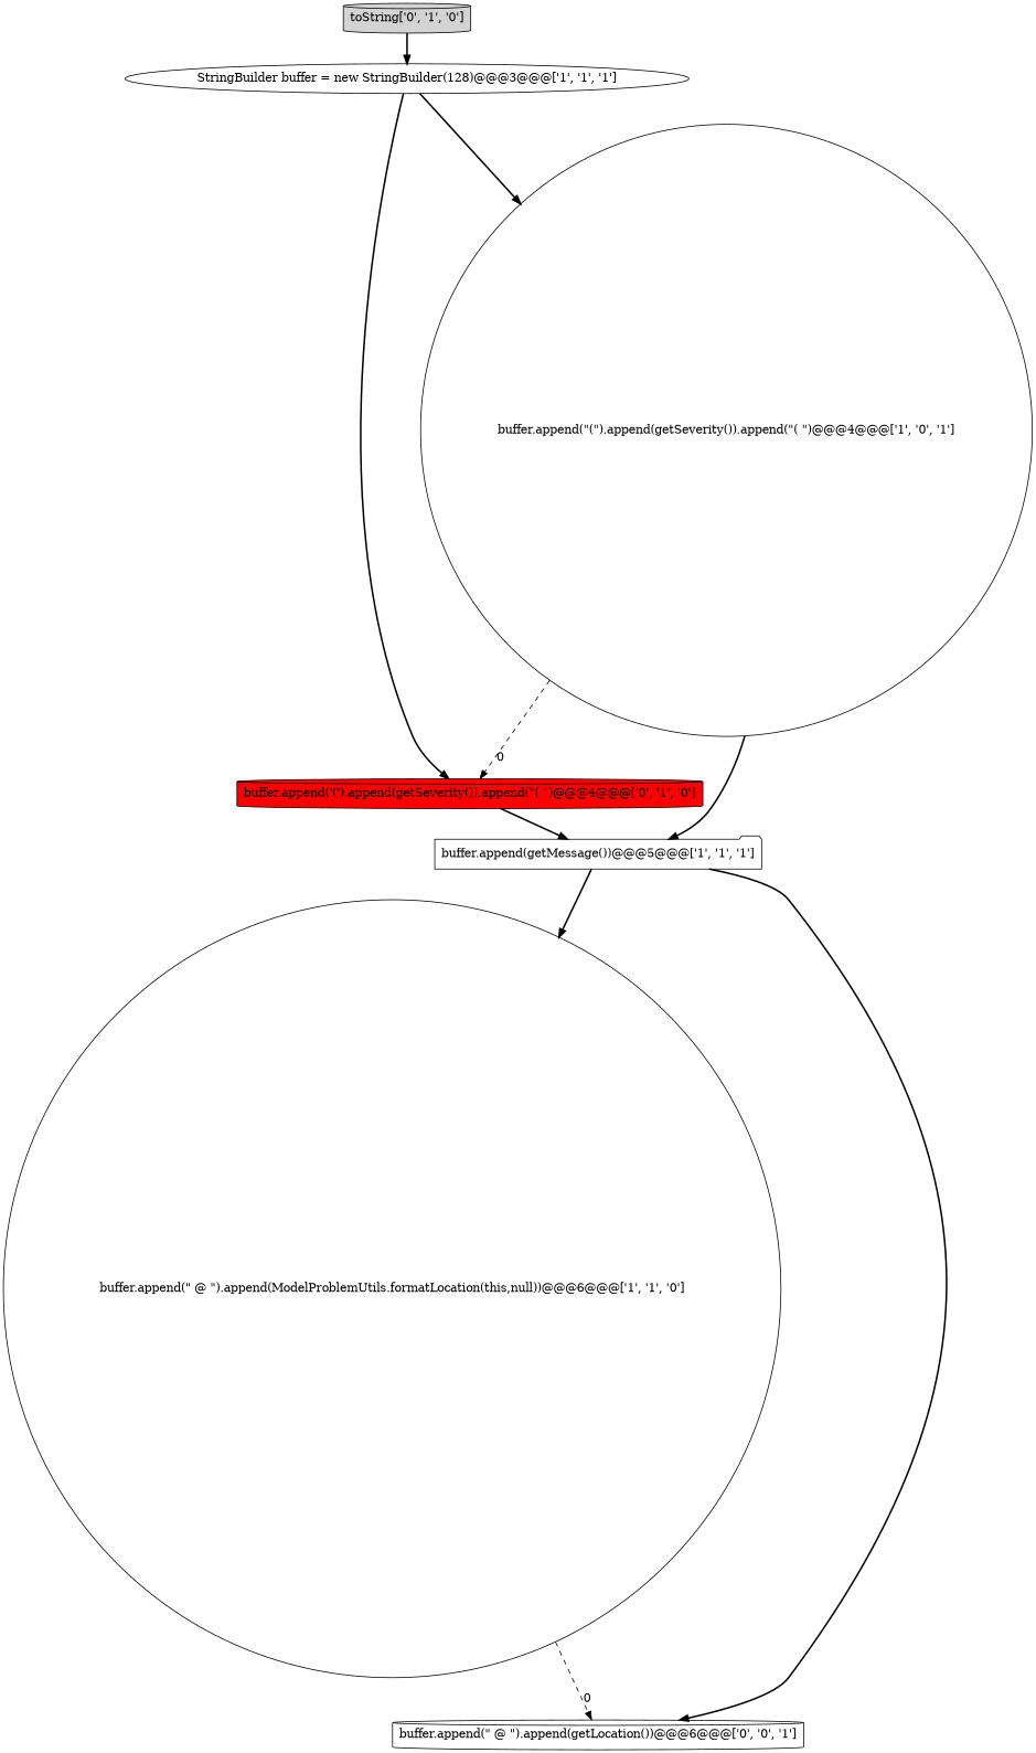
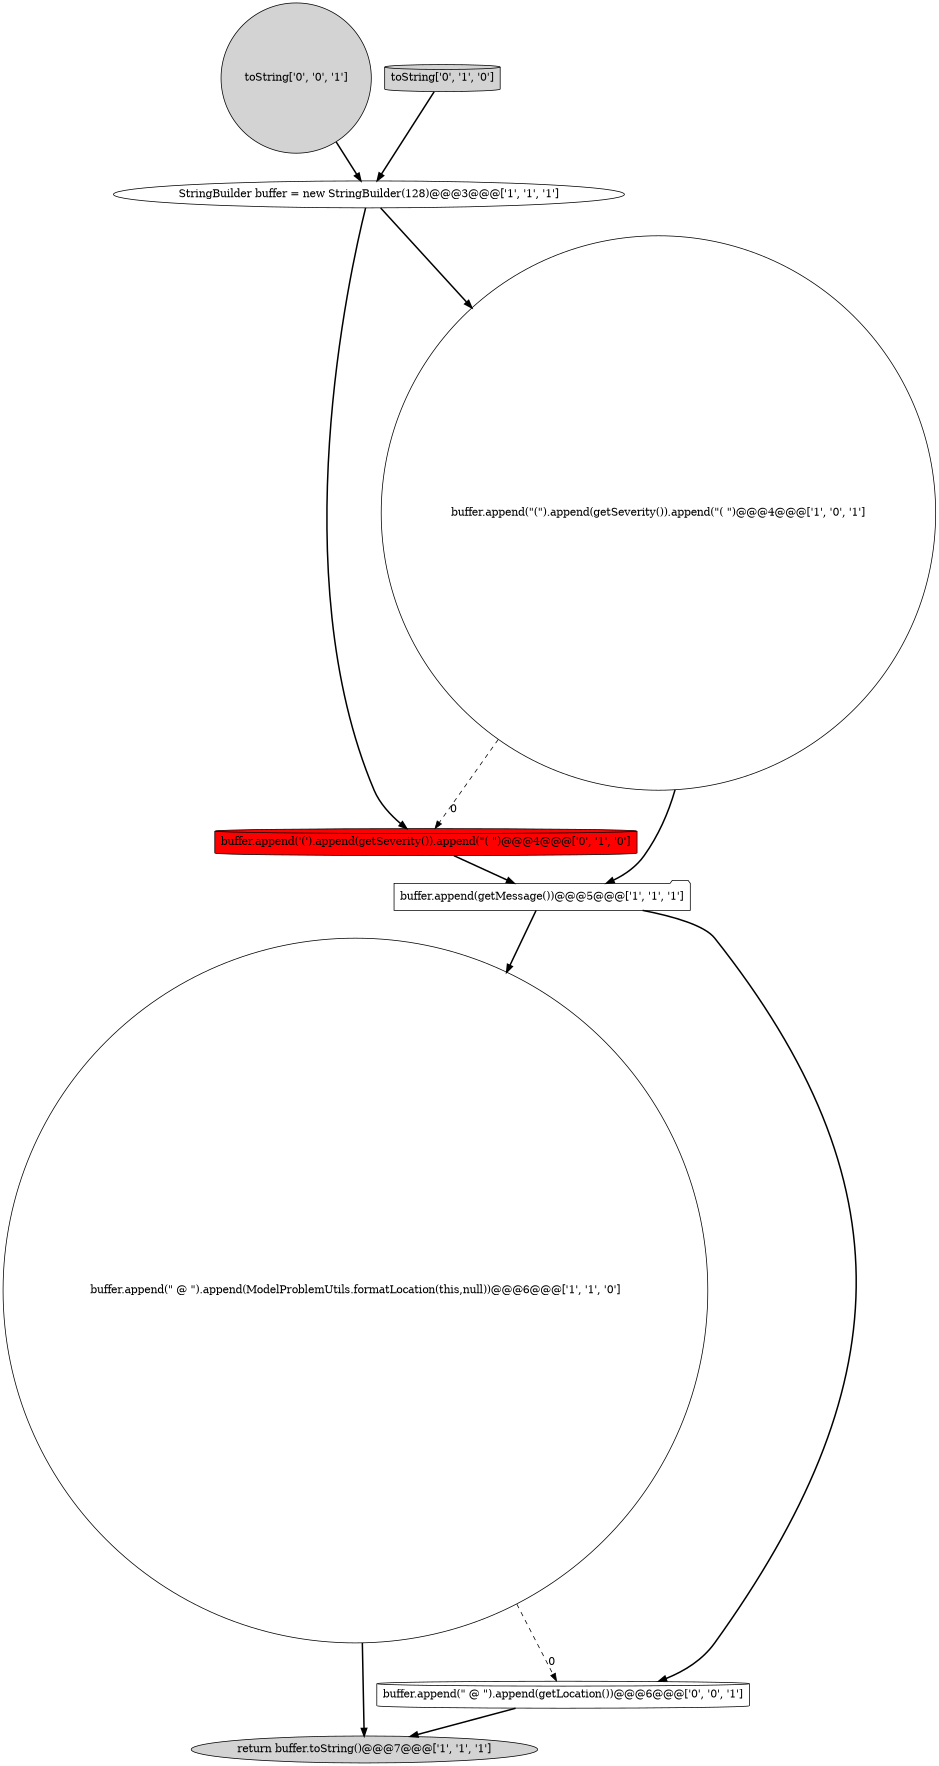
  digraph {
    node [fillcolor=white shape=circle style=filled]
    edge [style=bold]
+   n1 [fillcolor=lightgray label="toString['0', '0', '1']"]
    n2 [label="StringBuilder buffer = new StringBuilder(128)@@@3@@@['1', '1', '1']" shape=ellipse]
    n3 [fillcolor=red label="buffer.append('(').append(getSeverity()).append(\"( \")@@@4@@@['0', '1', '0']" shape=cylinder]
    n4 [label="buffer.append(\"(\").append(getSeverity()).append(\"( \")@@@4@@@['1', '0', '1']"]
    n5 [label="buffer.append(getMessage())@@@5@@@['1', '1', '1']" shape=folder]
    n6 [label="buffer.append(\" @ \").append(ModelProblemUtils.formatLocation(this,null))@@@6@@@['1', '1', '0']"]
    n7 [label="buffer.append(\" @ \").append(getLocation())@@@6@@@['0', '0', '1']" shape=cylinder]
+   n8 [fillcolor=lightgray label="return buffer.toString()@@@7@@@['1', '1', '1']" shape=ellipse]
    n9 [fillcolor=lightgray label="toString['0', '1', '0']" shape=cylinder]
+   n1 -> n2
    n2 -> n3
    n2 -> n4
    n3 -> n5
    n4 -> n3 [label=0 style=dashed]
    n4 -> n5
    n5 -> n6
    n5 -> n7
    n6 -> n7 [label=0 style=dashed]
+   n6 -> n8
+   n7 -> n8
    n9 -> n2
  }
